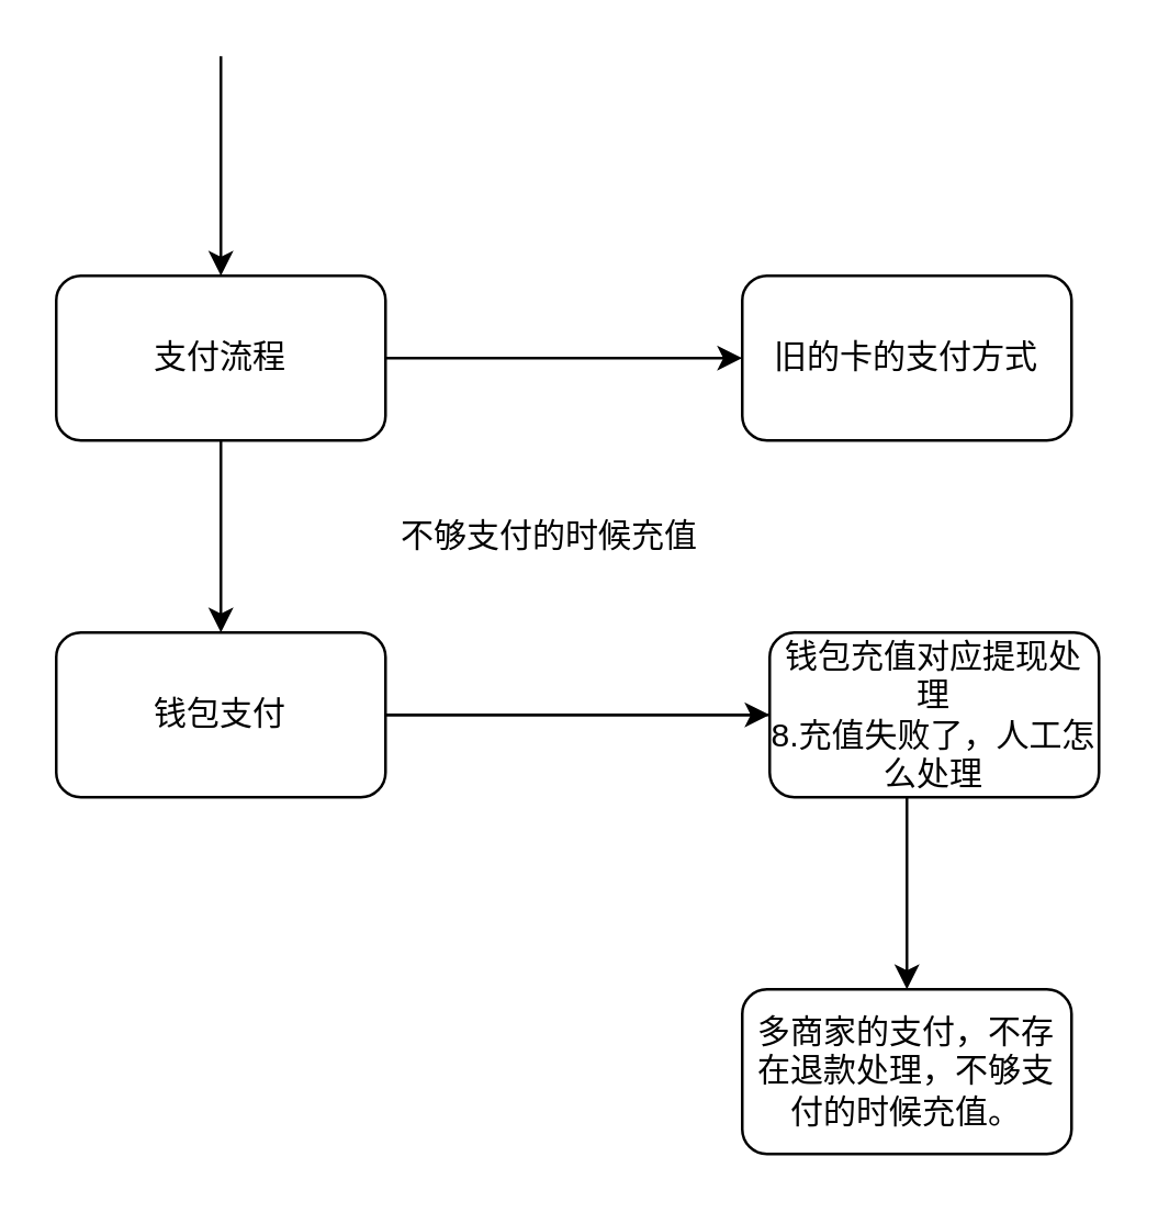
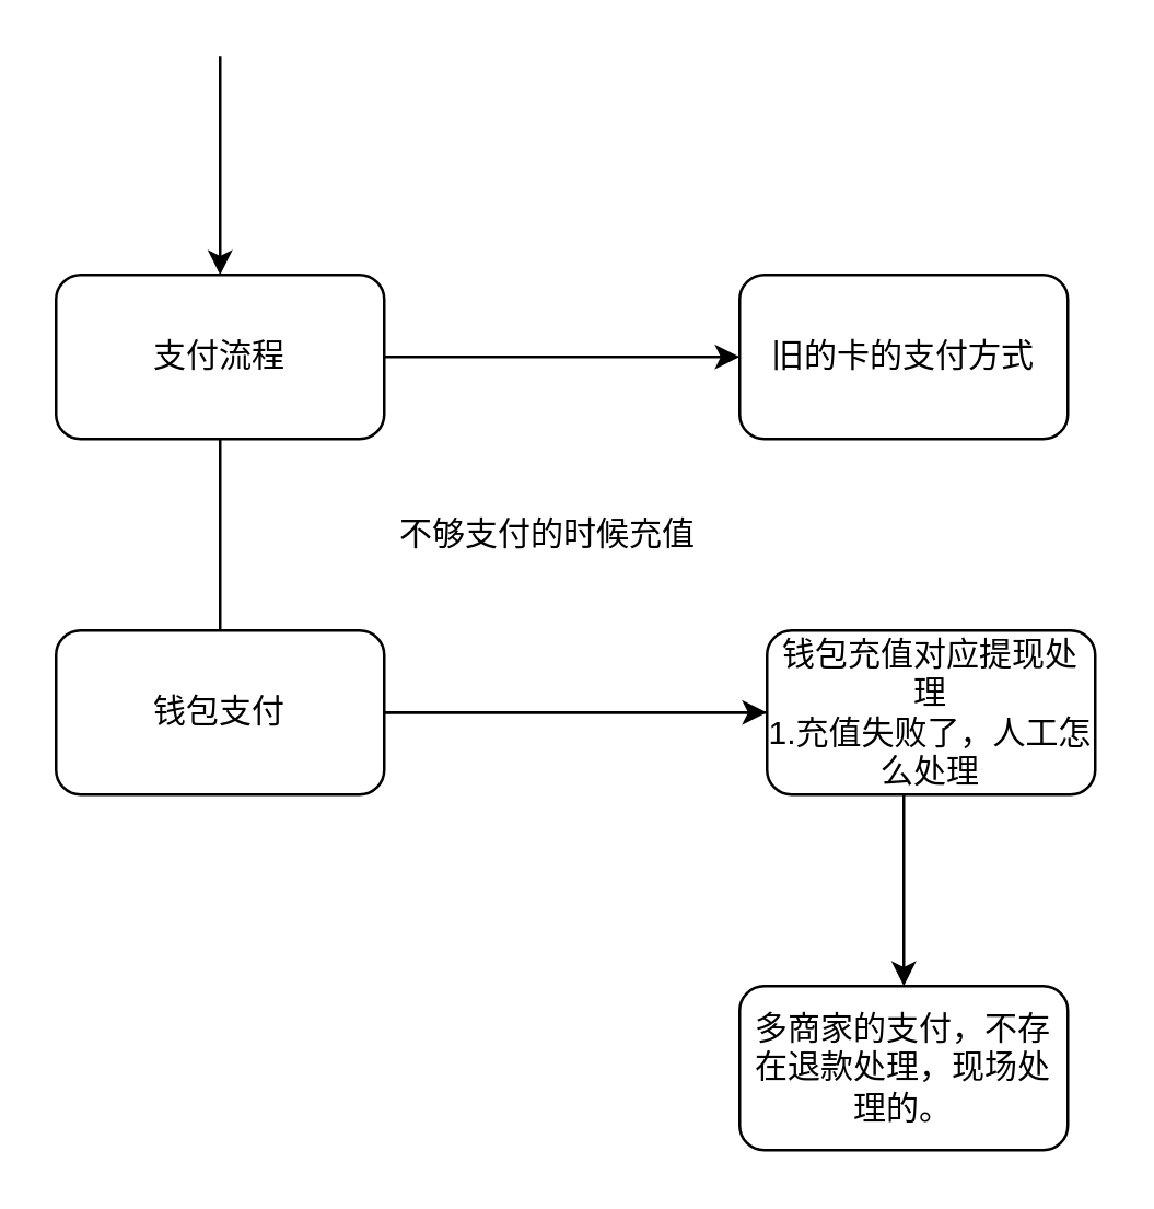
  <mxCell id="0" />
  <mxCell id="1" parent="0" />
- <mxCell id="2" value="" style="edgeStyle=orthogonalEdgeStyle;rounded=0;orthogonalLoop=1;jettySize=auto;html=1;" edge="1" parent="1" source="3" target="9"><mxGeometry relative="1" as="geometry" /></mxCell>
+ <mxCell id="2" value="" style="edgeStyle=orthogonalEdgeStyle;rounded=0;orthogonalLoop=1;jettySize=auto;html=1;endArrow=none;" edge="1" parent="1" source="3" target="9"><mxGeometry relative="1" as="geometry" /></mxCell>
  <mxCell id="3" value="支付流程" style="rounded=1;whiteSpace=wrap;html=1;" vertex="1" parent="1"><mxGeometry x="20" y="100" width="120" height="60" as="geometry" /></mxCell>
  <mxCell id="4" value="" style="endArrow=classic;html=1;entryX=0.5;entryY=0;entryDx=0;entryDy=0;" edge="1" parent="1" target="3"><mxGeometry width="50" height="50" relative="1" as="geometry"><mxPoint x="80" y="20" as="sourcePoint" /><mxPoint x="110" y="10" as="targetPoint" /></mxGeometry></mxCell>
  <mxCell id="5" value="" style="endArrow=classic;html=1;exitX=1;exitY=0.5;exitDx=0;exitDy=0;" edge="1" parent="1" source="3"><mxGeometry width="50" height="50" relative="1" as="geometry"><mxPoint x="300" y="190" as="sourcePoint" /><mxPoint x="270" y="130" as="targetPoint" /></mxGeometry></mxCell>
  <mxCell id="6" value="旧的卡的支付方式" style="rounded=1;whiteSpace=wrap;html=1;" vertex="1" parent="1"><mxGeometry x="270" y="100" width="120" height="60" as="geometry" /></mxCell>
  <mxCell id="7" value="" style="edgeStyle=orthogonalEdgeStyle;rounded=0;orthogonalLoop=1;jettySize=auto;html=1;" edge="1" parent="1" source="9" target="11"><mxGeometry relative="1" as="geometry" /></mxCell>
  <mxCell id="8" value="" style="edgeStyle=orthogonalEdgeStyle;rounded=0;orthogonalLoop=1;jettySize=auto;html=1;" edge="1" parent="1" source="9" target="10"><mxGeometry relative="1" as="geometry" /></mxCell>
  <mxCell id="9" value="钱包支付" style="rounded=1;whiteSpace=wrap;html=1;" vertex="1" parent="1"><mxGeometry x="20" y="230" width="120" height="60" as="geometry" /></mxCell>
- <mxCell id="10" value="钱包充值对应提现处理&lt;br&gt;8.充值失败了，人工怎么处理" style="rounded=1;whiteSpace=wrap;html=1;" vertex="1" parent="1"><mxGeometry x="280" y="230" width="120" height="60" as="geometry" /></mxCell>
- <mxCell id="11" value="多商家的支付，不存在退款处理，不够支付的时候充值。" style="rounded=1;whiteSpace=wrap;html=1;" vertex="1" parent="1"><mxGeometry x="270" y="360" width="120" height="60" as="geometry" /></mxCell>
+ <mxCell id="10" value="钱包充值对应提现处理&lt;br&gt;1.充值失败了，人工怎么处理" style="rounded=1;whiteSpace=wrap;html=1;" vertex="1" parent="1"><mxGeometry x="280" y="230" width="120" height="60" as="geometry" /></mxCell>
+ <mxCell id="11" value="多商家的支付，不存在退款处理，现场处理的。" style="rounded=1;whiteSpace=wrap;html=1;" vertex="1" parent="1"><mxGeometry x="270" y="360" width="120" height="60" as="geometry" /></mxCell>
  <mxCell id="12" value="不够支付的时候充值" style="text;html=1;strokeColor=none;fillColor=none;align=center;verticalAlign=middle;whiteSpace=wrap;rounded=0;" vertex="1" parent="1"><mxGeometry x="140" y="185" width="120" height="20" as="geometry" /></mxCell>
